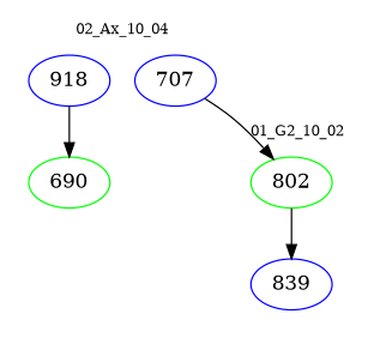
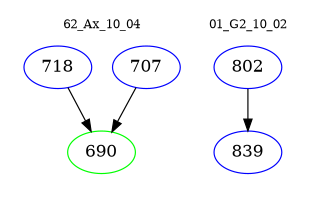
  digraph {
    node [color=blue]
    edge [color=black]
    n1 [label=707]
    n2 [color=green label=690]
-   n3 [label=918]
-   n4 [color=green label=802]
+   n3 [label=718]
+   n4 [label=802]
    n5 [label=839]
    subgraph cluster_1 {
      color=white
      fontsize=10
-     label="02_Ax_10_04"
+     label="62_Ax_10_04"
      n1
      n2
      n3
    }
    subgraph cluster_2 {
      color=white
      fontsize=10
      label="01_G2_10_02"
      n4
      n5
    }
-   n1 -> n4
+   n1 -> n2
    n3 -> n2
    n4 -> n5
  }
